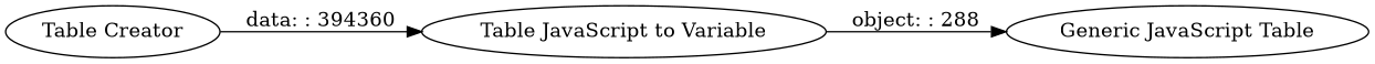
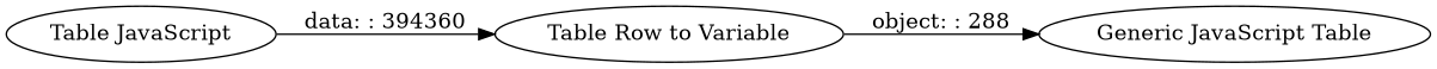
  digraph {
    rankdir=LR
    n1 [label="Generic JavaScript Table"]
-   n2 [label="Table Creator"]
-   n3 [label="Table JavaScript to Variable"]
+   n2 [label="Table JavaScript"]
+   n3 [label="Table Row to Variable"]
    n2 -> n3 [label="data: : 394360"]
    n3 -> n1 [label="object: : 288"]
  }
